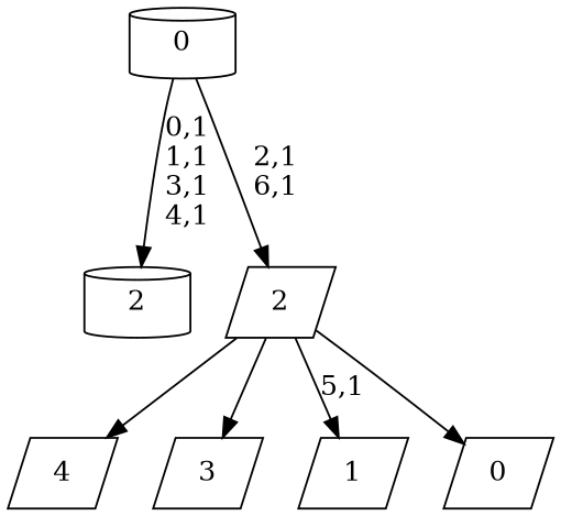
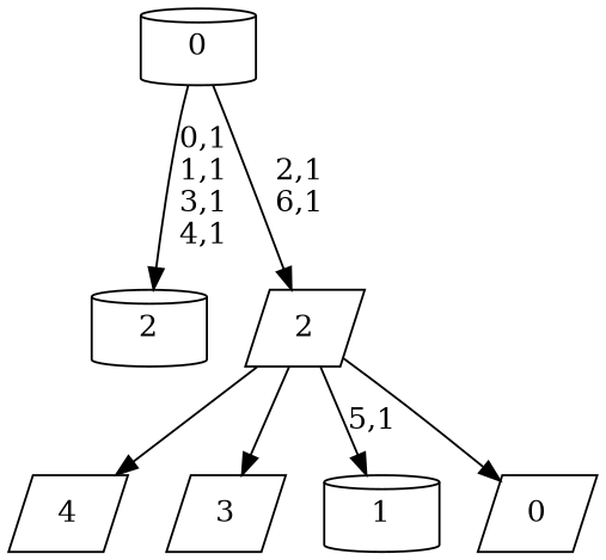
  digraph {
    node [shape=parallelogram]
    n1 [label=4]
    n2 [label=3]
    n3 [label=2 shape=cylinder]
-   n4 [label=1]
+   n4 [label=1 shape=cylinder]
    n5 [label=0]
    2
    0 [shape=cylinder]
    2 -> n1
    2 -> n2
    2 -> n4 [label="5,1"]
    2 -> n5
    0 -> n3 [label="0,1\n1,1\n3,1\n4,1"]
    0 -> 2 [label="2,1\n6,1"]
  }
